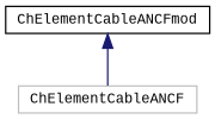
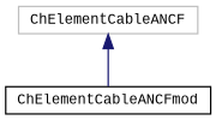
  digraph {
    rankdir=TB
    fontname="Liberation Mono"
    node [fillcolor=white fontname="Liberation Mono" fontsize=10 shape=record style=filled]
    n1 [color=grey75 height=0.2 label=ChElementCableANCF width=0.4]
    n2 [color=black height=0.2 label=ChElementCableANCFmod width=0.4]
-   n2 -> n1 [color=midnightblue dir=back fontname="Liberation Mono" fontsize=10 labelfontname=Helvetica labelfontsize=10 style=solid]
+   n1 -> n2 [color=midnightblue dir=back fontname="Liberation Mono" fontsize=10 labelfontname=Helvetica labelfontsize=10 style=solid]
  }
